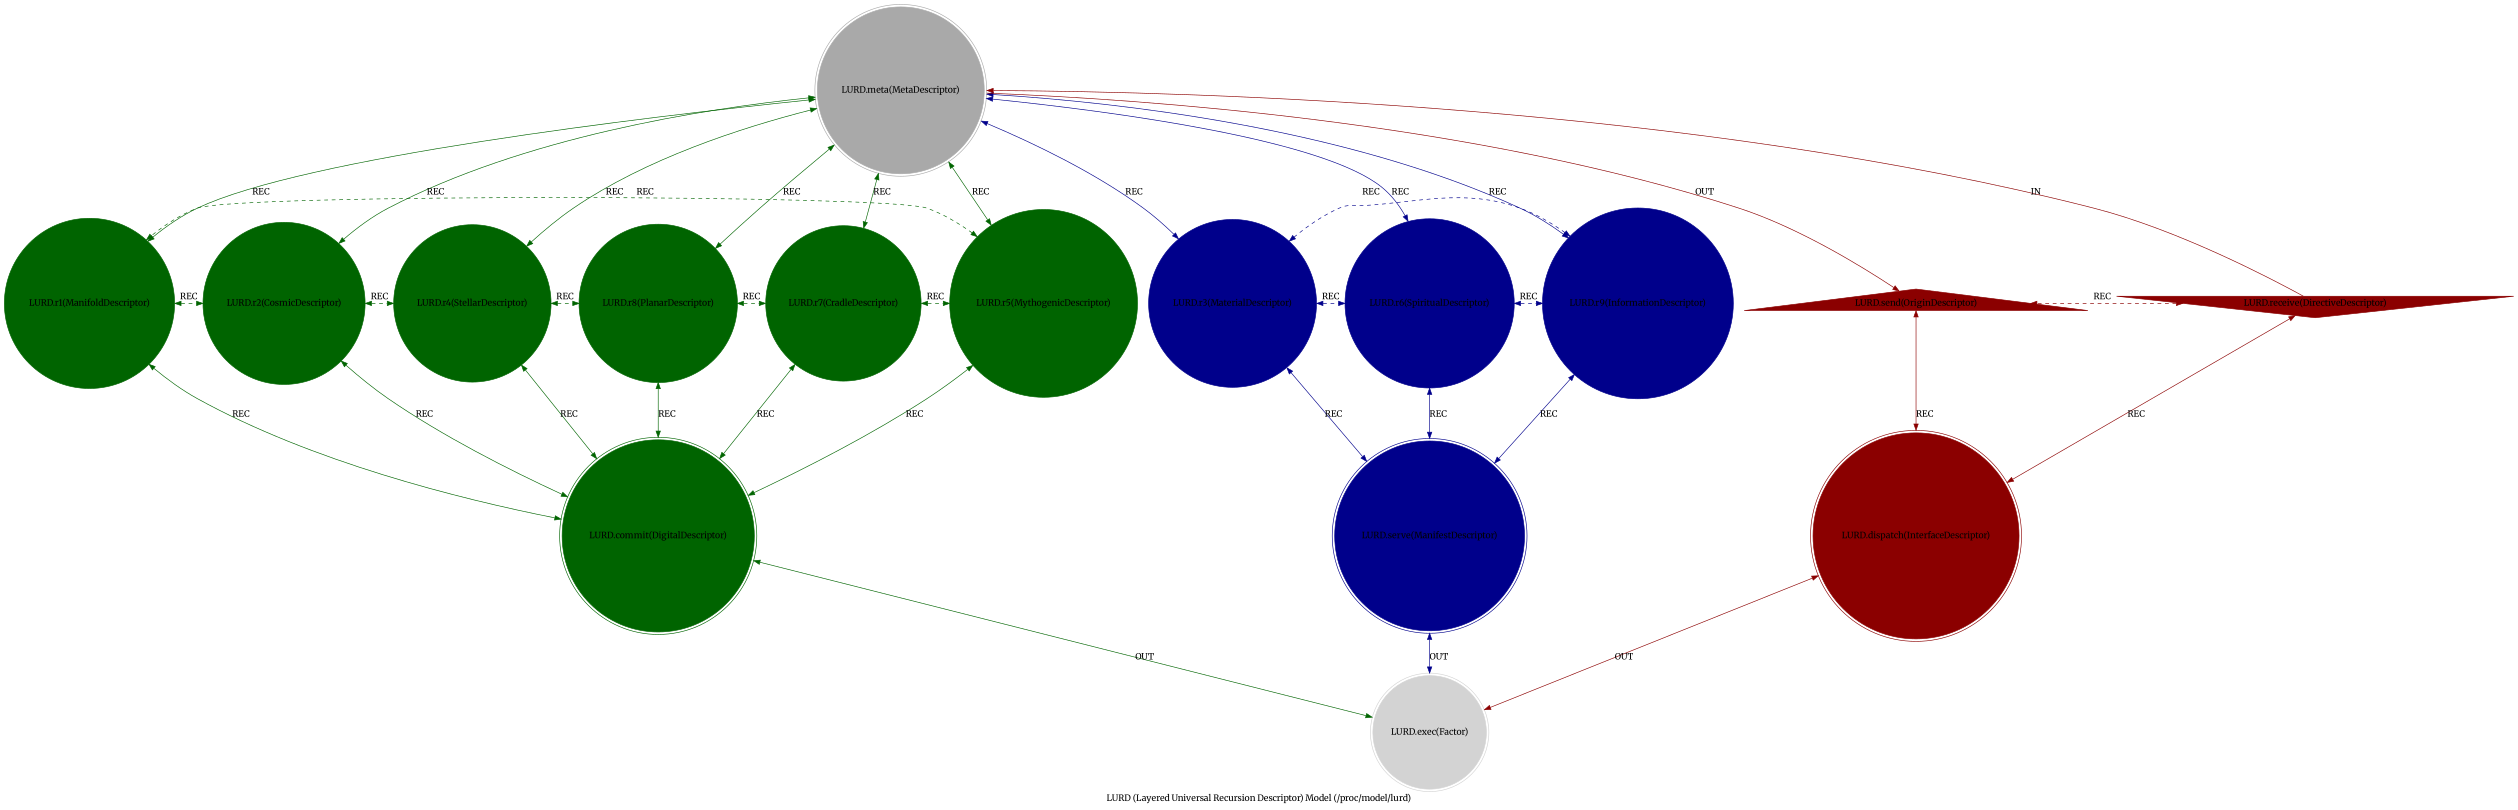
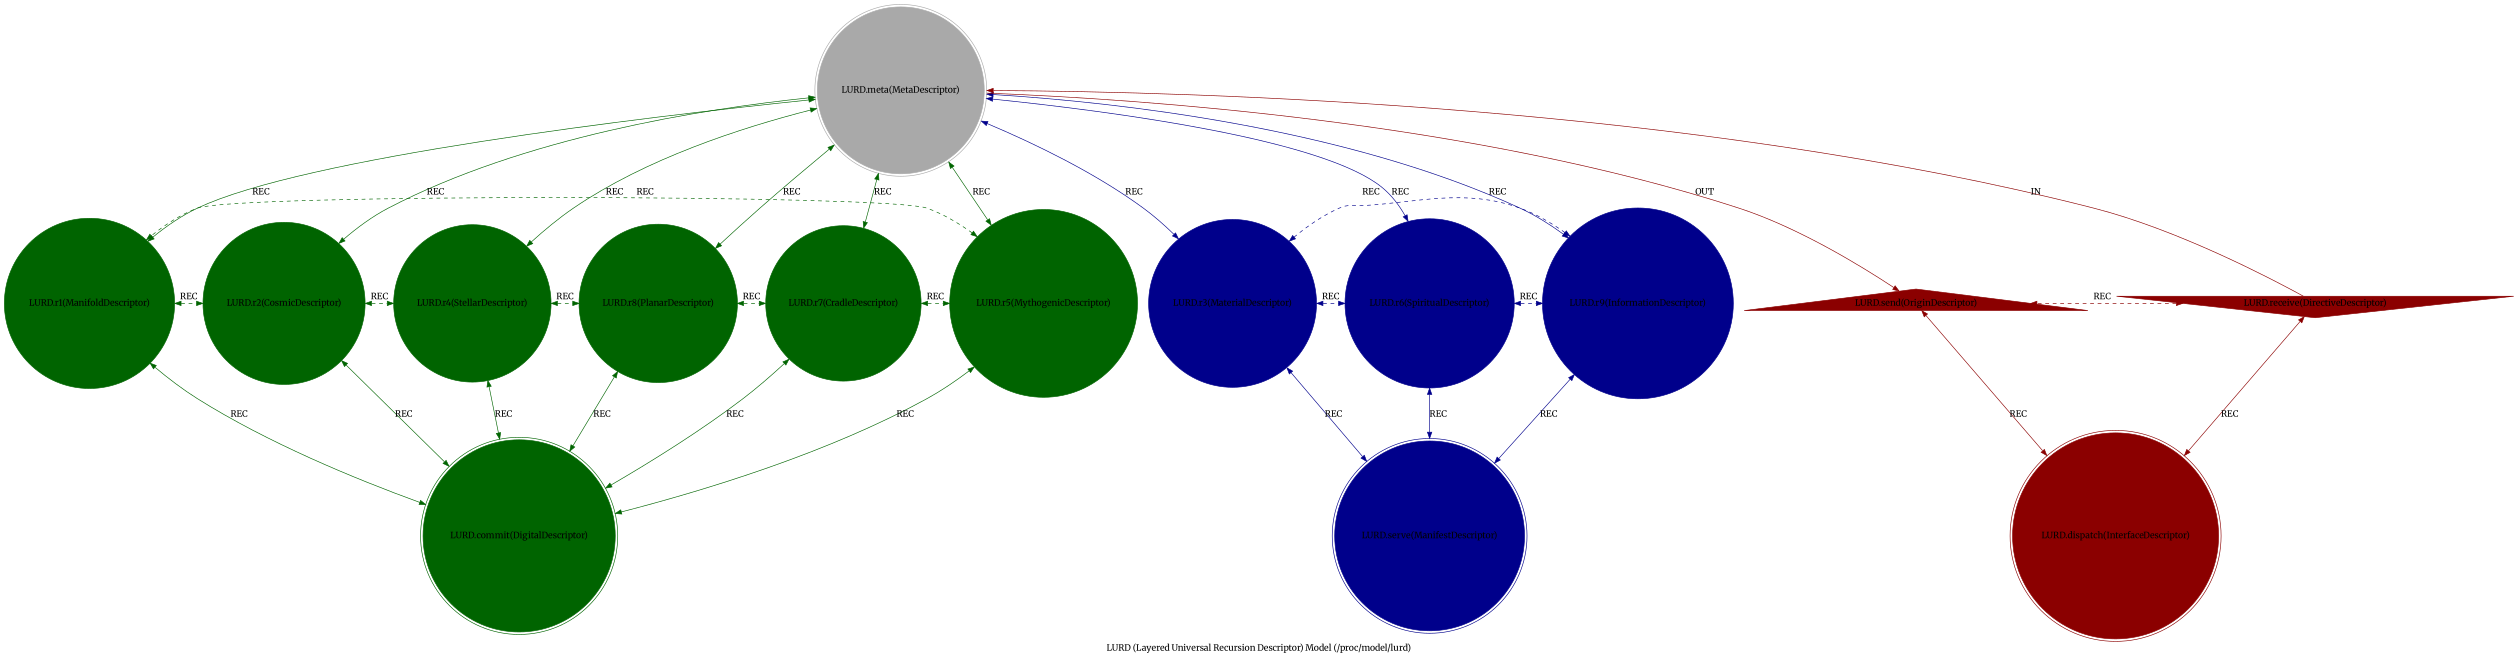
  strict digraph {
    color=lightgray
    label="LURD (Layered Universal Recursion Descriptor) Model (/proc/model/lurd)"
    style=filled
    fontname=Merriweather
    node [color=darkgreen shape=circle style=filled fontname=Merriweather]
    edge [color=darkgreen dir=both fontname=Merriweather]
    n1 [color=darkgray label="LURD.meta(MetaDescriptor)" shape=doublecircle]
    n2 [label="LURD.r1(ManifoldDescriptor)"]
    n3 [label="LURD.r2(CosmicDescriptor)"]
    n4 [label="LURD.r4(StellarDescriptor)"]
    n5 [label="LURD.r8(PlanarDescriptor)"]
    n6 [label="LURD.r7(CradleDescriptor)"]
    n7 [label="LURD.r5(MythogenicDescriptor)"]
    n8 [color=darkblue label="LURD.r3(MaterialDescriptor)"]
    n9 [color=darkblue label="LURD.r6(SpiritualDescriptor)"]
    n10 [color=darkblue label="LURD.r9(InformationDescriptor)"]
    n11 [color=darkred label="LURD.send(OriginDescriptor)" shape=triangle]
    n12 [label="LURD.commit(DigitalDescriptor)" shape=doublecircle]
    n13 [color=darkblue label="LURD.serve(ManifestDescriptor)" shape=doublecircle]
    n14 [color=darkred label="LURD.receive(DirectiveDescriptor)" shape=invtriangle]
    n15 [color=darkred label="LURD.dispatch(InterfaceDescriptor)" shape=doublecircle]
-   n16 [color=lightgray label="LURD.exec(Factor)" shape=doublecircle]
    n1 -> n2 [label=REC]
    n1 -> n3 [label=REC]
    n1 -> n4 [label=REC]
    n1 -> n5 [label=REC]
    n1 -> n6 [label=REC]
    n1 -> n7 [label=REC]
    n1 -> n8 [color=darkblue label=REC]
    n1 -> n9 [color=darkblue label=REC]
    n1 -> n10 [color=darkblue label=REC]
    n1 -> n11 [color=darkred label=OUT dir=""]
    n2 -> n3 [constraint=false label=REC style=dashed]
    n2 -> n12 [label=REC]
    n3 -> n4 [constraint=false label=REC style=dashed]
    n3 -> n12 [label=REC]
    n4 -> n5 [constraint=false label=REC style=dashed]
    n4 -> n12 [label=REC]
    n5 -> n6 [constraint=false label=REC style=dashed]
    n5 -> n12 [label=REC]
    n6 -> n7 [constraint=false label=REC style=dashed]
    n6 -> n12 [label=REC]
    n7 -> n2 [constraint=false label=REC style=dashed]
    n7 -> n12 [label=REC]
    n8 -> n9 [color=darkblue constraint=false label=REC style=dashed]
    n8 -> n13 [color=darkblue label=REC]
    n9 -> n10 [color=darkblue constraint=false label=REC style=dashed]
    n9 -> n13 [color=darkblue label=REC]
    n10 -> n8 [color=darkblue constraint=false label=REC style=dashed]
    n10 -> n13 [color=darkblue label=REC]
    n11 -> n15 [color=darkred label=REC]
-   n12 -> n16 [label=OUT]
-   n13 -> n16 [color=darkblue label=OUT]
    n14 -> n1 [color=darkred constraint=false label=IN dir=""]
    n14 -> n11 [color=darkred constraint=false label=REC style=dashed]
    n14 -> n15 [color=darkred label=REC]
-   n15 -> n16 [color=darkred label=OUT]
  }
